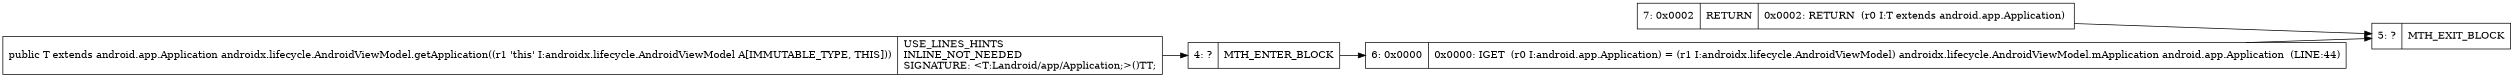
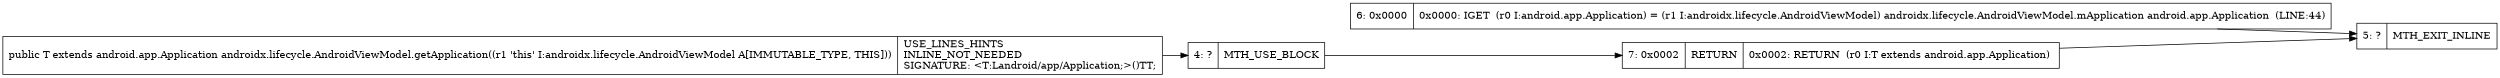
  digraph {
    rankdir=LR
    node [shape=record]
-   n1 [label="{4\:\ ?|MTH_ENTER_BLOCK\l}"]
+   n1 [label="{4\:\ ?|MTH_USE_BLOCK\l}"]
    n2 [label="{6\:\ 0x0000|0x0000: IGET  (r0 I:android.app.Application) = (r1 I:androidx.lifecycle.AndroidViewModel) androidx.lifecycle.AndroidViewModel.mApplication android.app.Application  (LINE:44)\l}"]
-   n3 [label="{5\:\ ?|MTH_EXIT_BLOCK\l}"]
+   n3 [label="{5\:\ ?|MTH_EXIT_INLINE\l}"]
    n4 [label="{7\:\ 0x0002|RETURN\l|0x0002: RETURN  (r0 I:T extends android.app.Application) \l}"]
    n5 [label="{public T extends android.app.Application androidx.lifecycle.AndroidViewModel.getApplication((r1 'this' I:androidx.lifecycle.AndroidViewModel A[IMMUTABLE_TYPE, THIS]))  | USE_LINES_HINTS\lINLINE_NOT_NEEDED\lSIGNATURE: \<T:Landroid\/app\/Application;\>()TT;\l}"]
-   n1 -> n2
+   n1 -> n4
    n2 -> n3
    n4 -> n3
    n5 -> n1
  }
